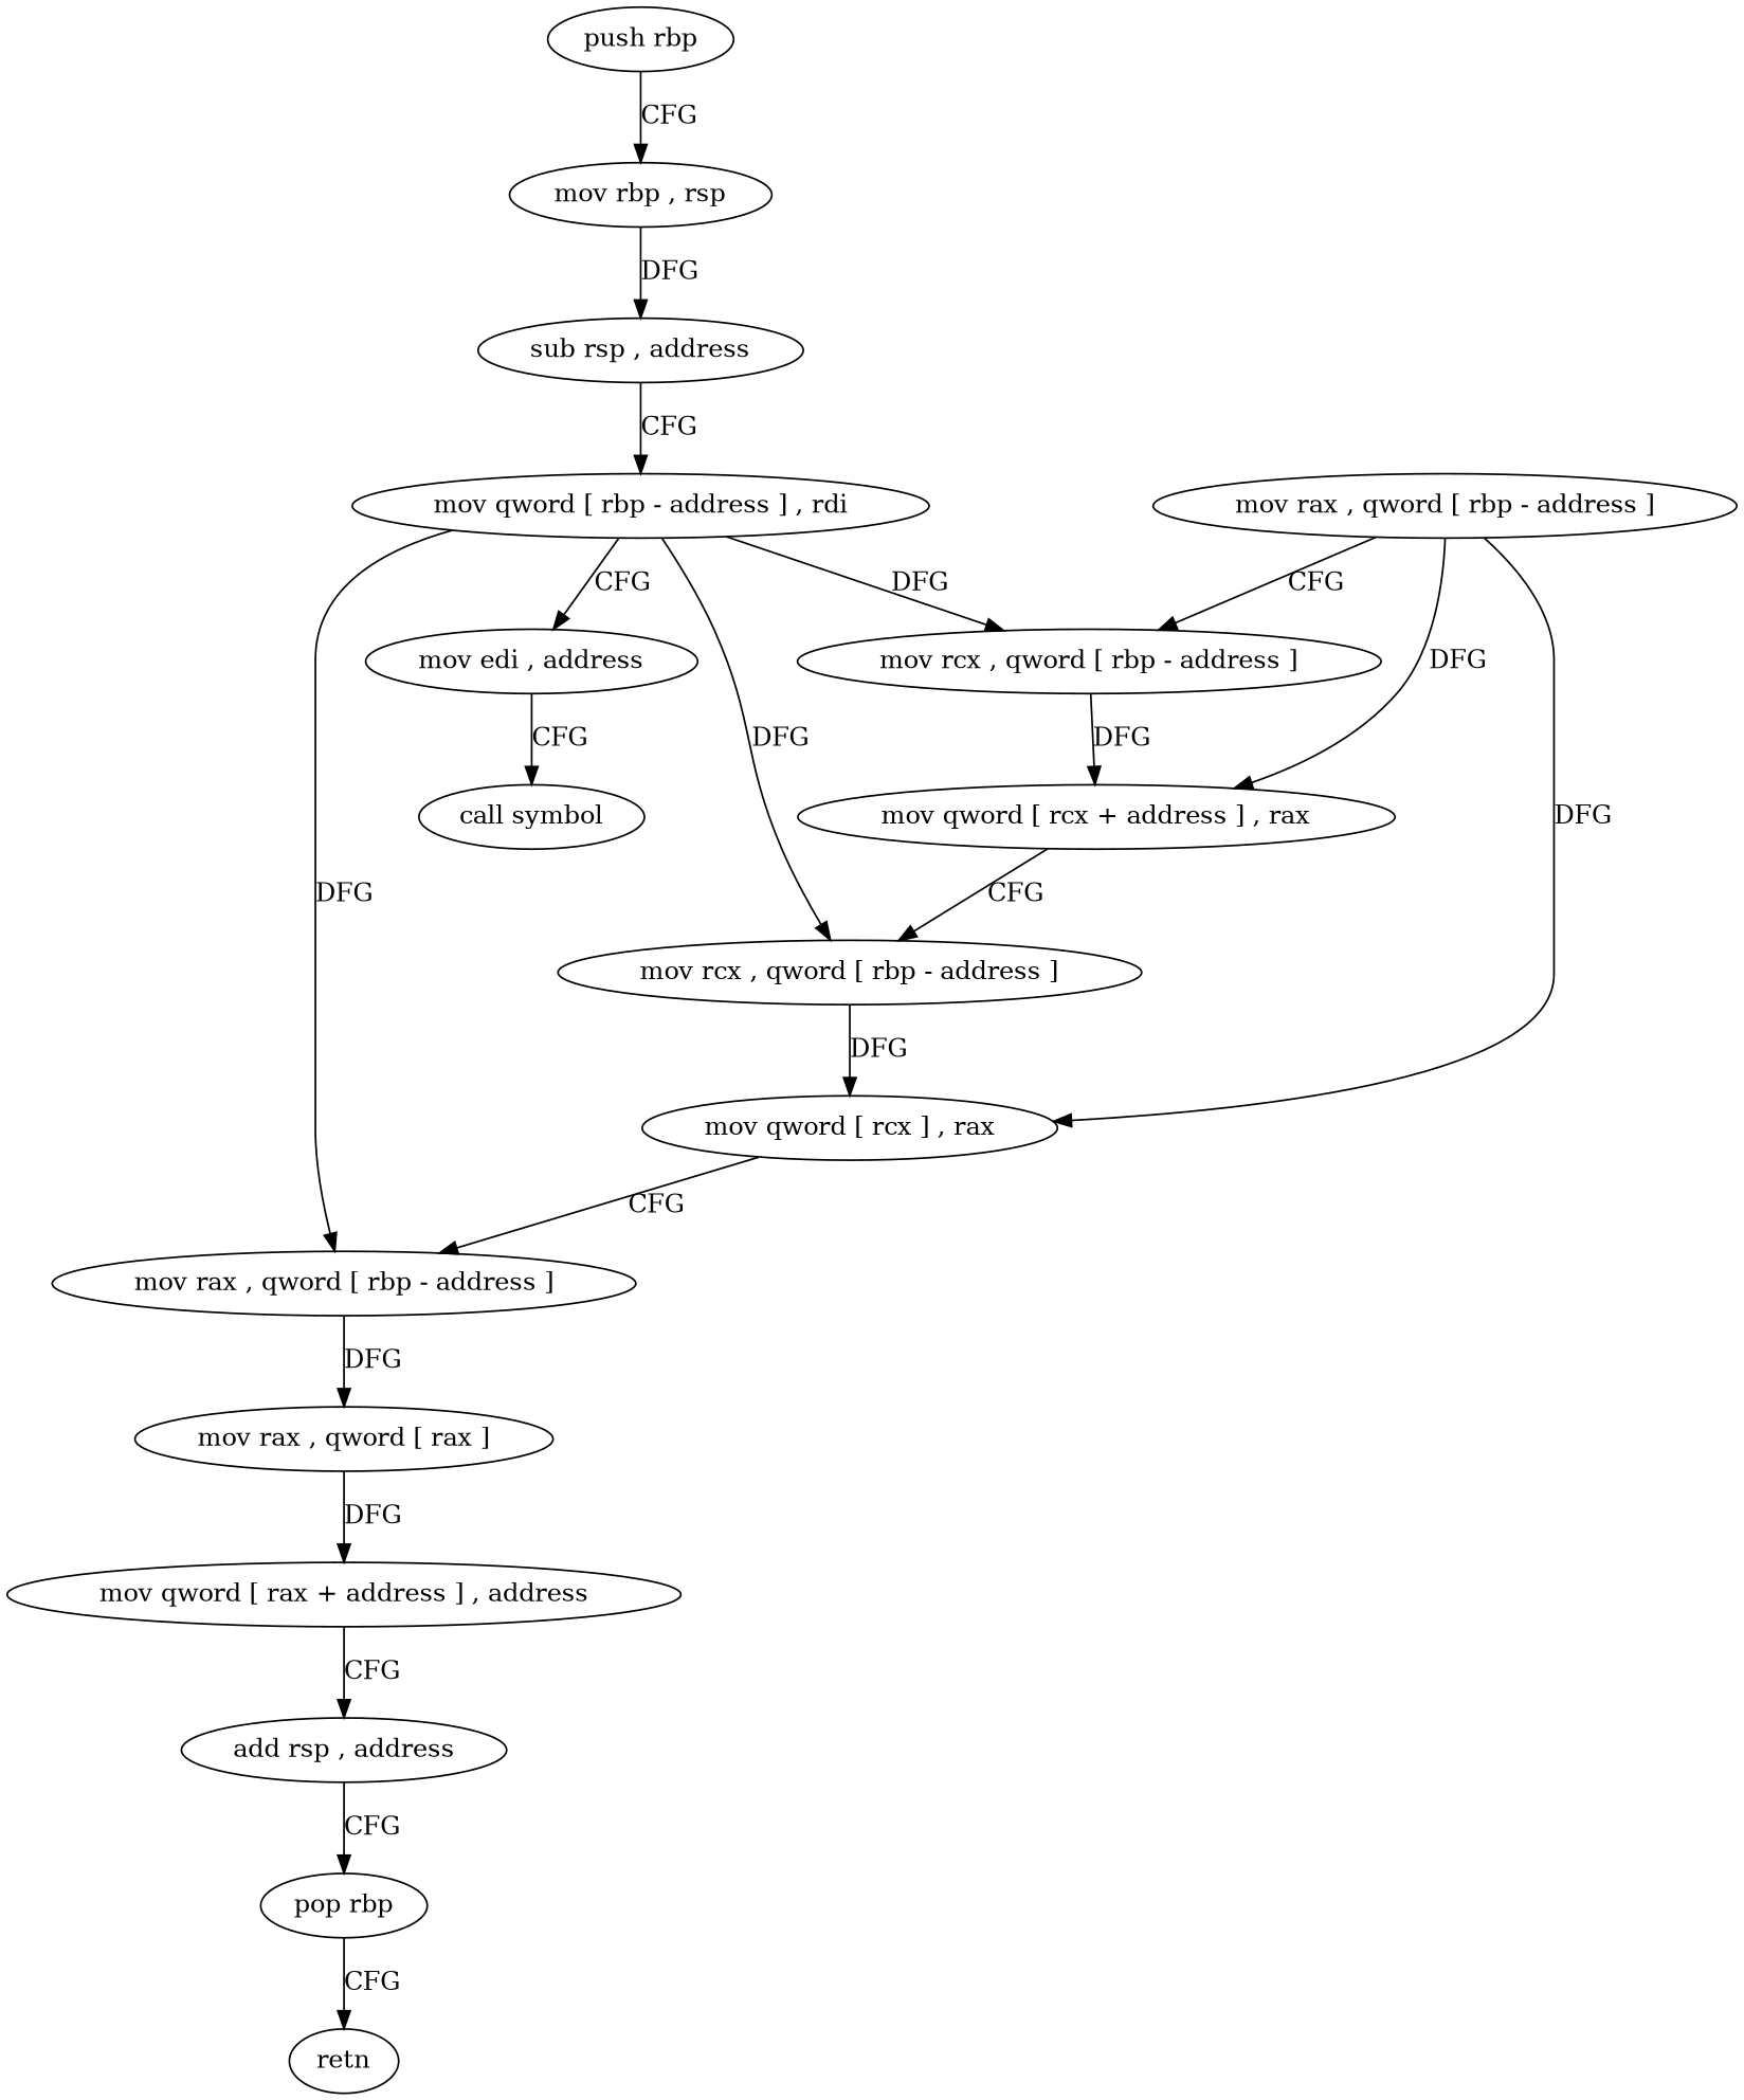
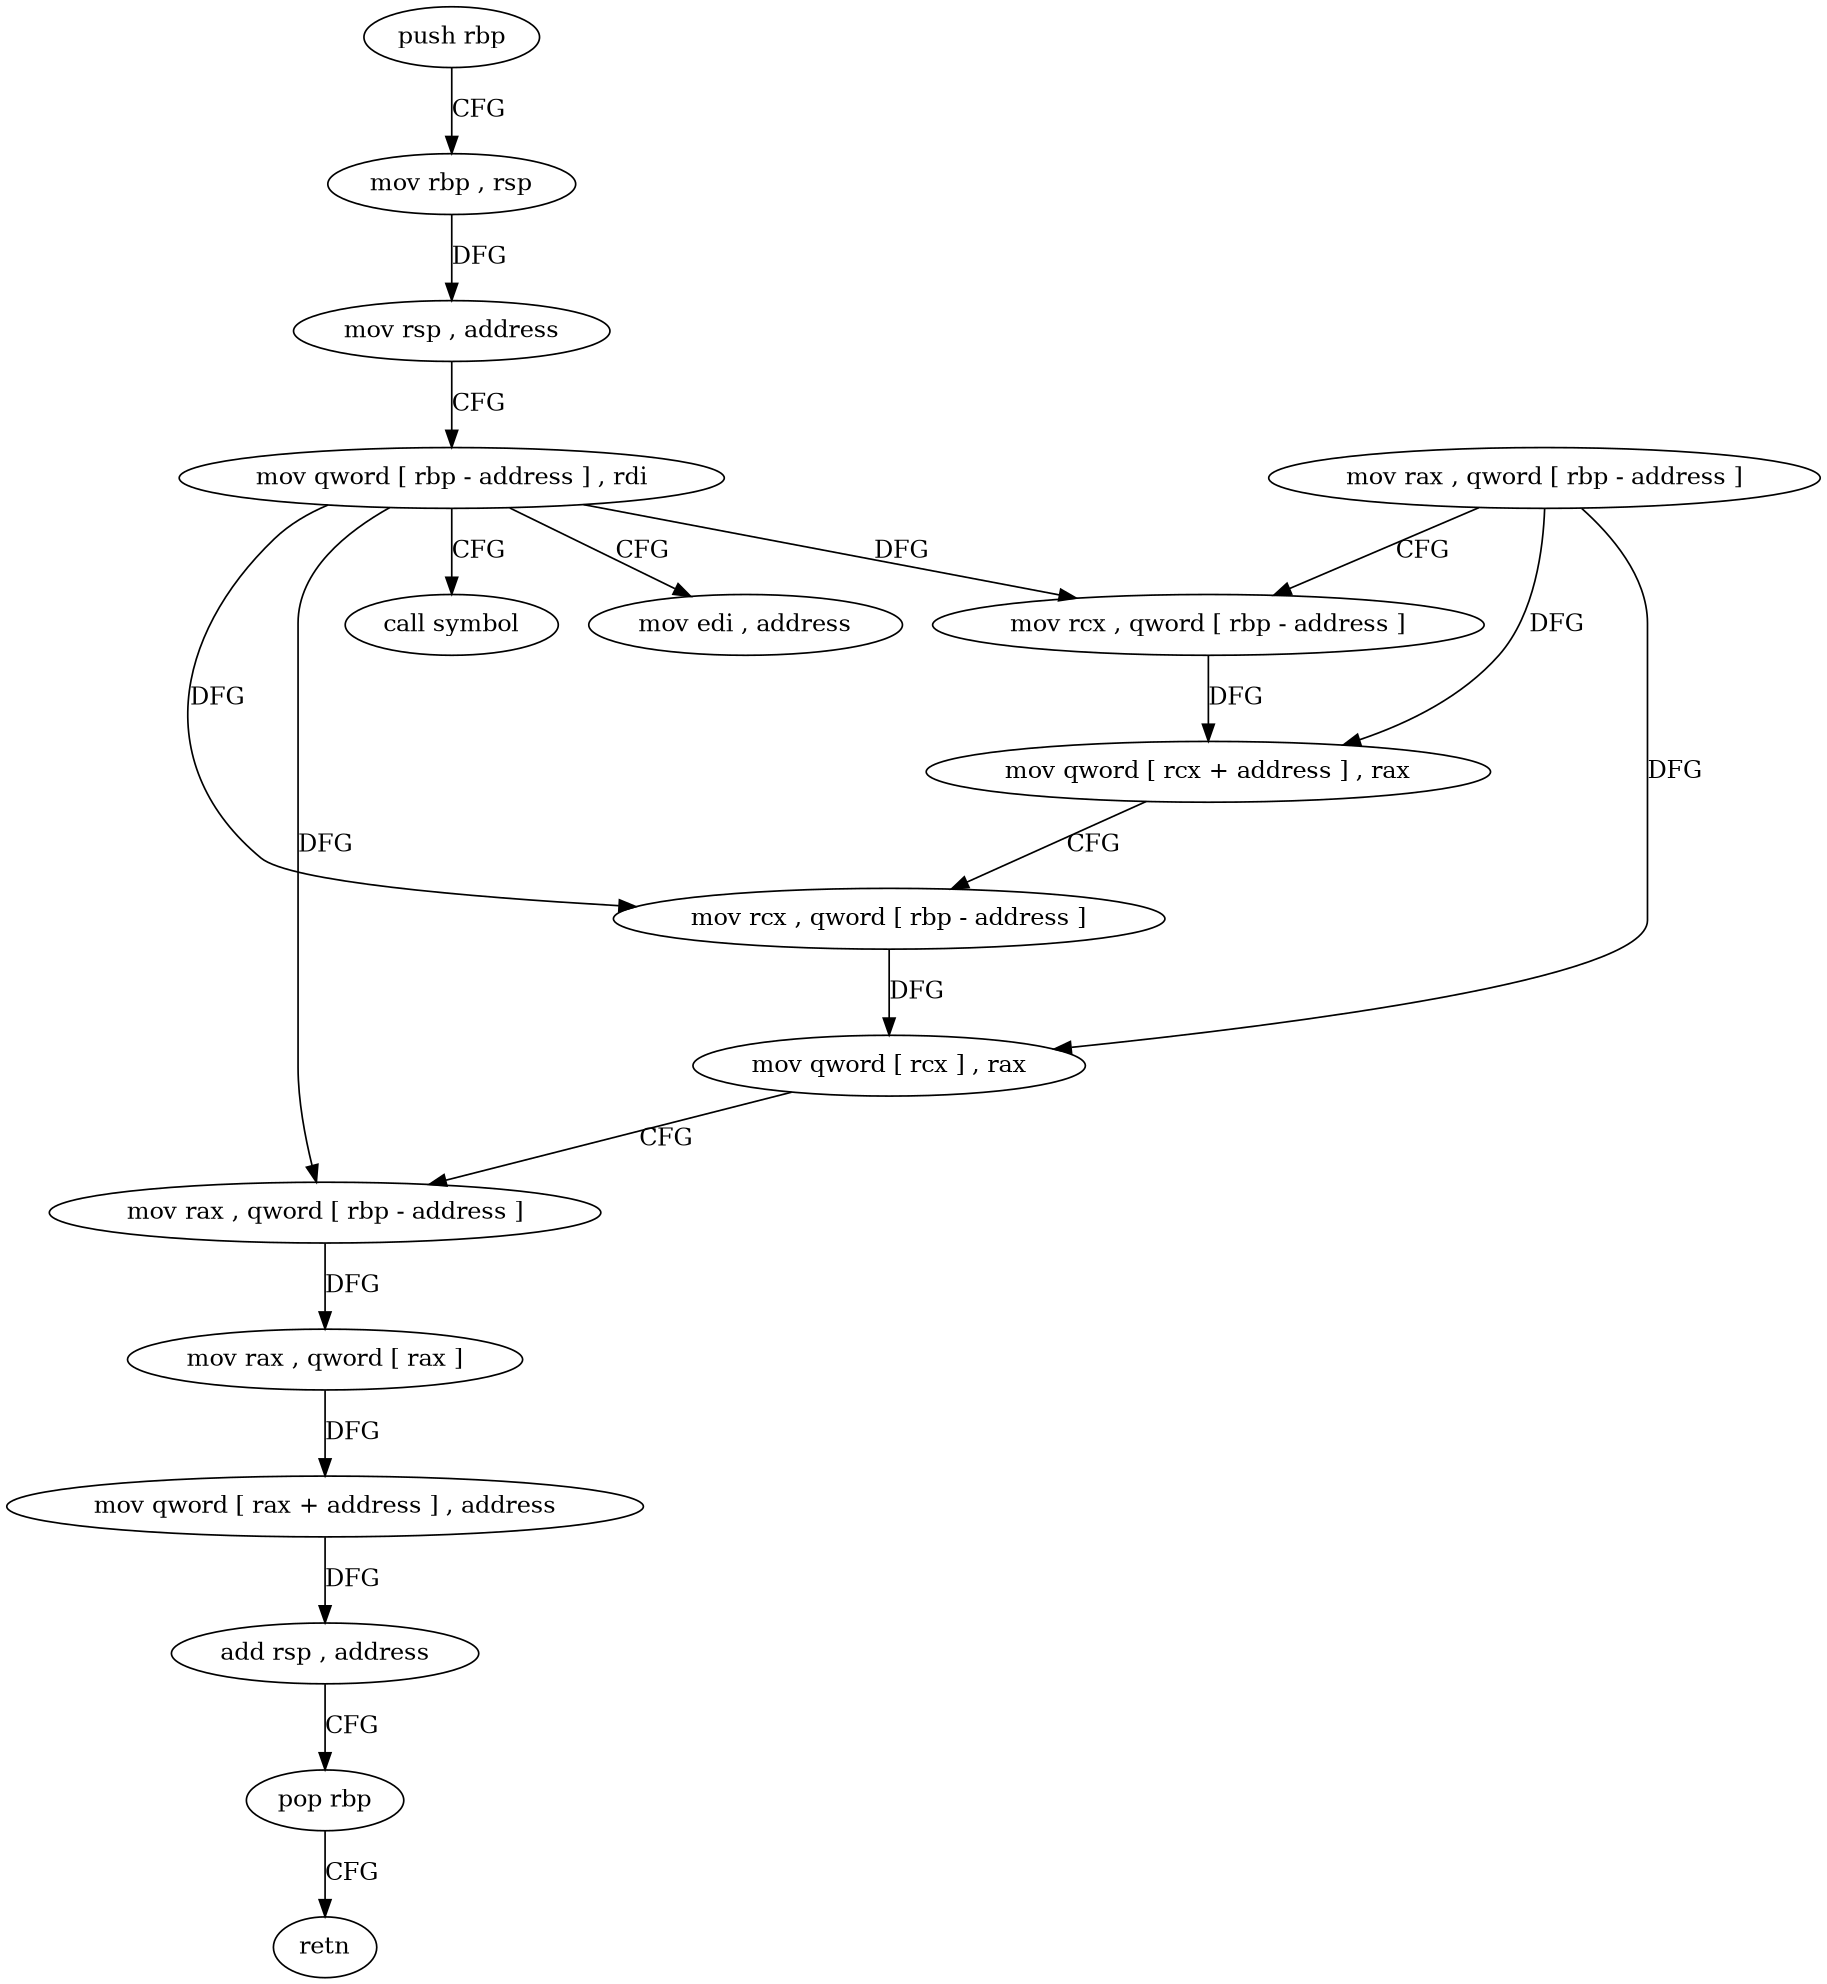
  digraph {
    n1 [label="push rbp"]
    n2 [label="mov rbp , rsp"]
-   n3 [label="sub rsp , address"]
+   n3 [label="mov rsp , address"]
    n4 [label="mov qword [ rbp - address ] , rdi"]
    n5 [label="mov edi , address"]
    n6 [label="mov rcx , qword [ rbp - address ]"]
    n7 [label="mov rcx , qword [ rbp - address ]"]
    n8 [label="mov rax , qword [ rbp - address ]"]
    n9 [label="call symbol"]
    n10 [label="mov qword [ rcx + address ] , rax"]
    n11 [label="mov qword [ rcx ] , rax"]
    n12 [label="mov rax , qword [ rax ]"]
    n13 [label="mov rax , qword [ rbp - address ]"]
    n14 [label="mov qword [ rax + address ] , address"]
    n15 [label="add rsp , address"]
    n16 [label=retn]
    n17 [label="pop rbp"]
    n1 -> n2 [label=CFG]
    n2 -> n3 [label=DFG]
    n3 -> n4 [label=CFG]
    n4 -> n5 [label=CFG]
    n4 -> n6 [label=DFG]
    n4 -> n7 [label=DFG]
    n4 -> n8 [label=DFG]
-   n5 -> n9 [label=CFG]
+   n4 -> n9 [label=CFG]
    n6 -> n10 [label=DFG]
    n7 -> n11 [label=DFG]
    n8 -> n12 [label=DFG]
    n10 -> n7 [label=CFG]
    n11 -> n8 [label=CFG]
    n12 -> n14 [label=DFG]
    n13 -> n6 [label=CFG]
    n13 -> n10 [label=DFG]
    n13 -> n11 [label=DFG]
-   n14 -> n15 [label=CFG]
+   n14 -> n15 [label=DFG]
    n15 -> n17 [label=CFG]
    n17 -> n16 [label=CFG]
  }
